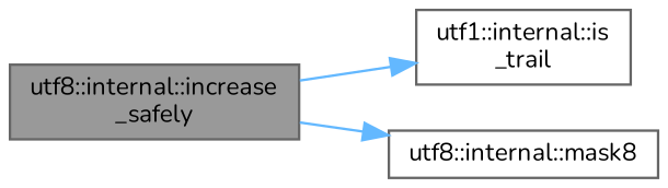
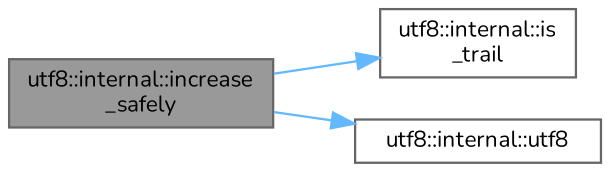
  digraph {
    fontname=Nunito
    rankdir=LR
    node [color=grey40 fillcolor=white fontname=Nunito fontsize=10 shape=box style=filled]
    edge [color=steelblue1 fontname=Nunito fontsize=10 labelfontname=Helvetica labelfontsize=10 style=solid]
    n1 [color=gray40 fillcolor=grey60 fontcolor=black height=0.2 label="utf8::internal::increase\l_safely" width=0.4]
-   n2 [height=0.2 label="utf1::internal::is\l_trail" width=0.4]
-   n3 [height=0.2 label="utf8::internal::mask8" width=0.4]
+   n2 [height=0.2 label="utf8::internal::is\l_trail" width=0.4]
+   n3 [height=0.2 label="utf8::internal::utf8" width=0.4]
    n1 -> n2
    n1 -> n3
  }
